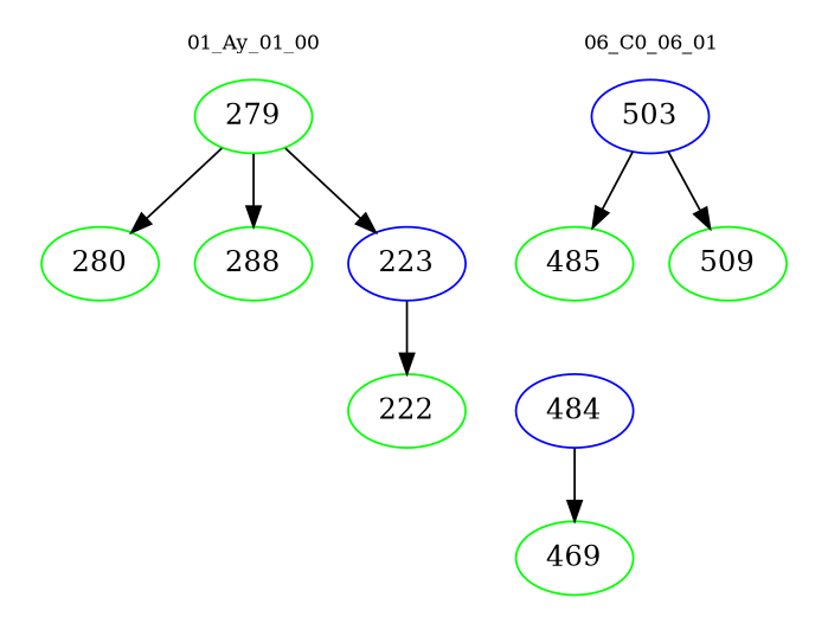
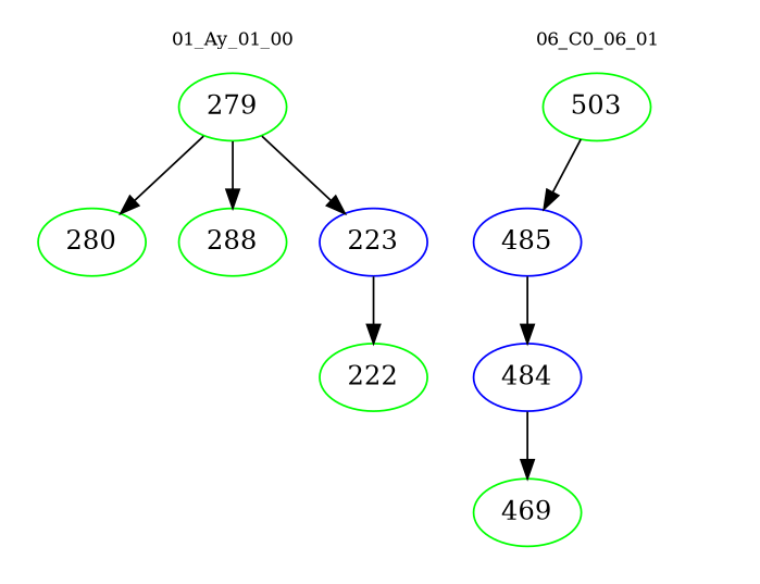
  digraph {
    node [color=green]
    edge [color=black]
    n1 [label=279]
    n2 [label=280]
    n3 [label=288]
    n4 [color=blue label=223]
    n5 [label=222]
-   n6 [color=blue label=503]
-   n7 [label=485]
-   n8 [label=509]
+   n6 [label=503]
+   n7 [color=blue label=485]
    n9 [color=blue label=484]
    n10 [label=469]
    subgraph cluster_1 {
      color=white
      fontsize=10
      label="01_Ay_01_00"
      n1
      n2
      n3
      n4
      n5
    }
    subgraph cluster_2 {
      color=white
      fontsize=10
      label="06_C0_06_01"
      n6
      n7
-     n8
      n9
      n10
    }
    n1 -> n2
    n1 -> n3
    n1 -> n4
    n4 -> n5
    n6 -> n7
-   n6 -> n8
+   n7 -> n9
    n9 -> n10
  }
